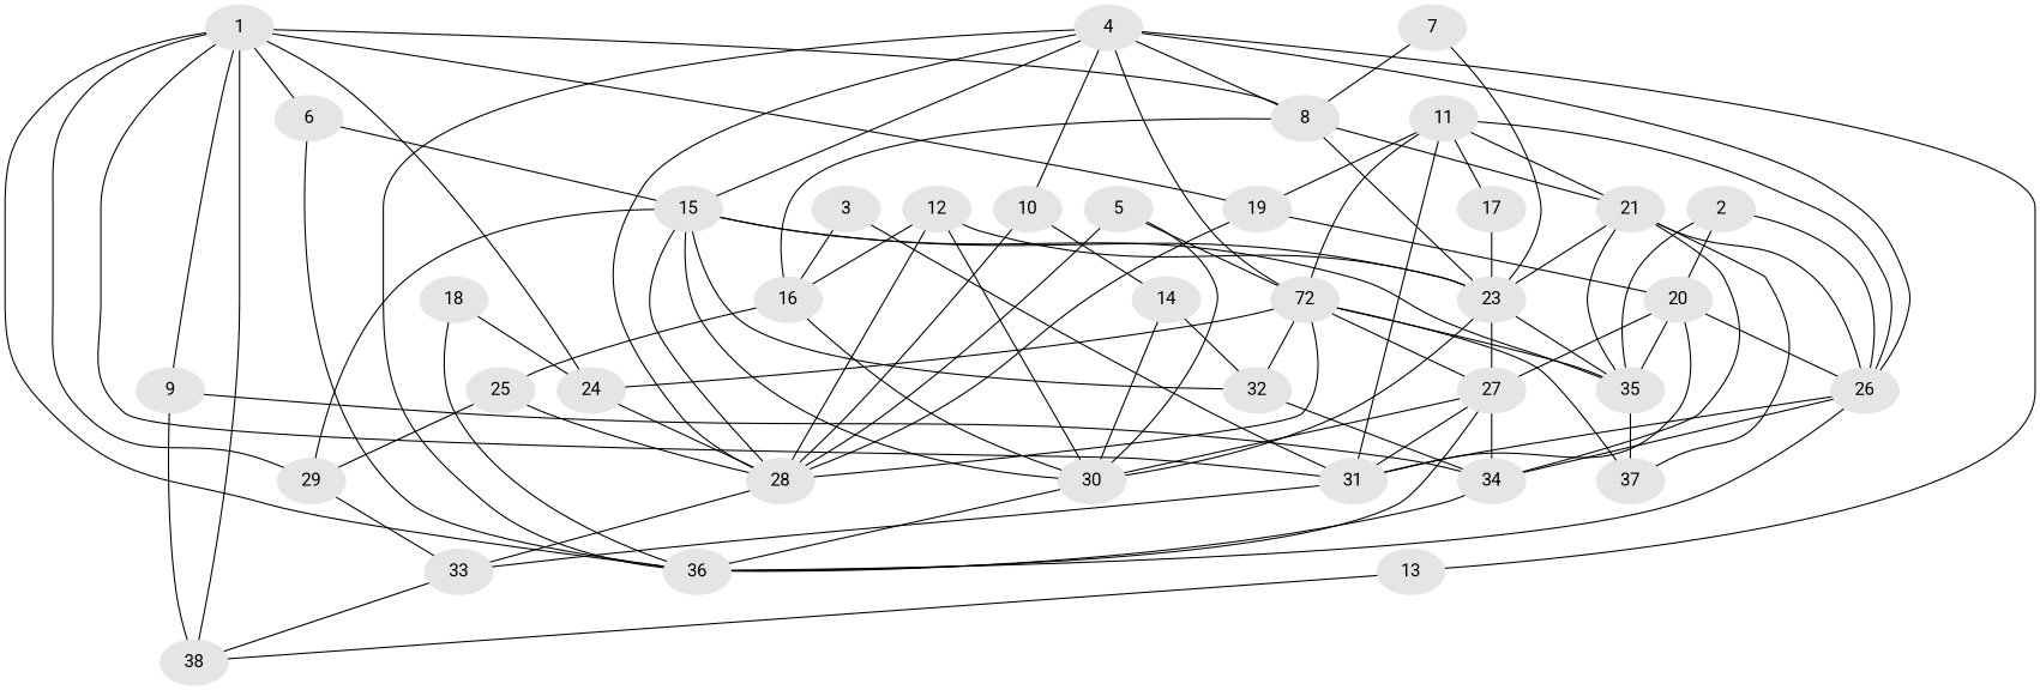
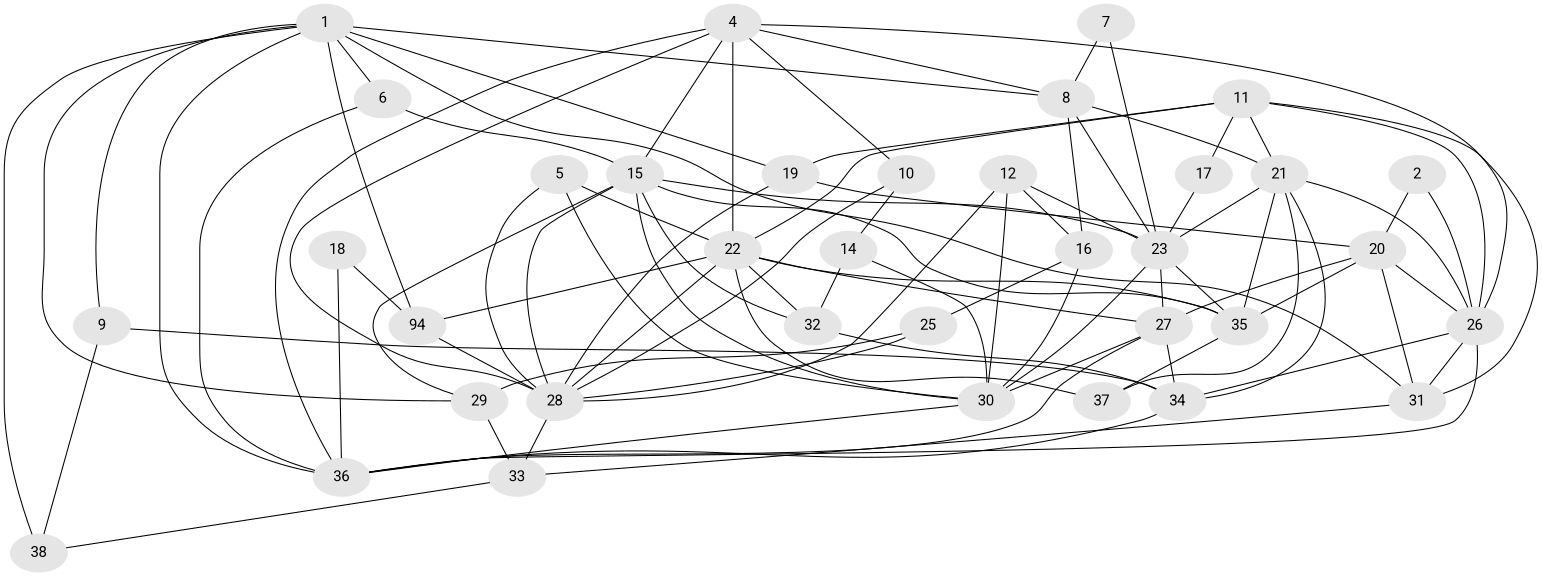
  graph {
    fontname=Roboto
    node [color=gray90 fontname=Roboto style=filled]
    edge [fontname=Roboto weight=1.0]
    1
    6
    8
    9
    19
-   24
+   24 [label=94]
    29
    31
    36
    38
    5
-   22 [label=72]
+   22
    28
    30
    15
    16
    23
    21
    34
    20
    25
    33
    2
    26
    35
    27
    37
-   3
    4
    10
-   13
    14
    32
    7
    11
    17
    12
    18
    1 -- 6
    1 -- 8 [weight=2.0]
    1 -- 9
    1 -- 19
    1 -- 24
    1 -- 29
    1 -- 31
    1 -- 36
    1 -- 38 [weight=2.0]
    6 -- 36
    6 -- 15
    8 -- 16
    8 -- 23
    8 -- 21
    9 -- 38
    9 -- 34
    19 -- 28
    19 -- 20
    24 -- 28
    29 -- 33
    31 -- 33
    5 -- 22
    5 -- 28
    5 -- 30
    22 -- 24 [weight=2.0]
    22 -- 28
    22 -- 35
    22 -- 27
    22 -- 37
    22 -- 32
    28 -- 33
    30 -- 36
    15 -- 29
    15 -- 28
    15 -- 30
    15 -- 23
    15 -- 35
    15 -- 32
    16 -- 30
    16 -- 25
    23 -- 30
    23 -- 35
    23 -- 27
    21 -- 23
    21 -- 34
    21 -- 26
    21 -- 35 [weight=2.0]
    21 -- 37
    34 -- 36
    20 -- 31
    20 -- 26 [weight=2.0]
    20 -- 35 [weight=2.0]
    20 -- 27 [weight=2.0]
    25 -- 29 [weight=2.0]
    25 -- 28
    33 -- 38
    2 -- 20
    2 -- 26
-   2 -- 35
    26 -- 31
    26 -- 36
    26 -- 34
    35 -- 37
-   27 -- 31
    27 -- 36
    27 -- 30
    27 -- 34
-   3 -- 31
-   3 -- 16
    4 -- 8
    4 -- 36
    4 -- 22
    4 -- 28
    4 -- 15
    4 -- 26
    4 -- 10
-   4 -- 13
    10 -- 28
    10 -- 14
-   13 -- 38
    14 -- 30
    14 -- 32
    32 -- 34
    7 -- 8
    7 -- 23
    11 -- 19
    11 -- 31
    11 -- 22
    11 -- 21
    11 -- 26
    11 -- 17
    17 -- 23
    12 -- 28
    12 -- 30
    12 -- 16
    12 -- 23
    18 -- 24
    18 -- 36
  }
